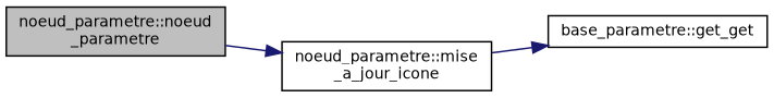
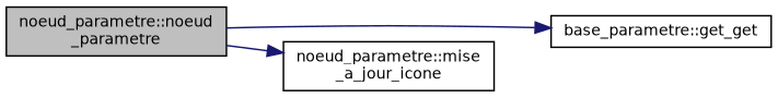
  digraph {
    rankdir=LR
    node [color=black fillcolor=white fontname=Helvetica fontsize=10 shape=record style=filled]
    edge [color=midnightblue fontname=Helvetica fontsize=10 labelfontname=Helvetica labelfontsize=10 style=solid]
    n1 [fillcolor=grey75 fontcolor=black height=0.2 label="noeud_parametre::noeud\l_parametre" width=0.4]
    n2 [height=0.2 label="base_parametre::get_get" width=0.4]
    n3 [height=0.2 label="noeud_parametre::mise\l_a_jour_icone" width=0.4]
-   n3 -> n2
+   n1 -> n2
    n1 -> n3
  }
